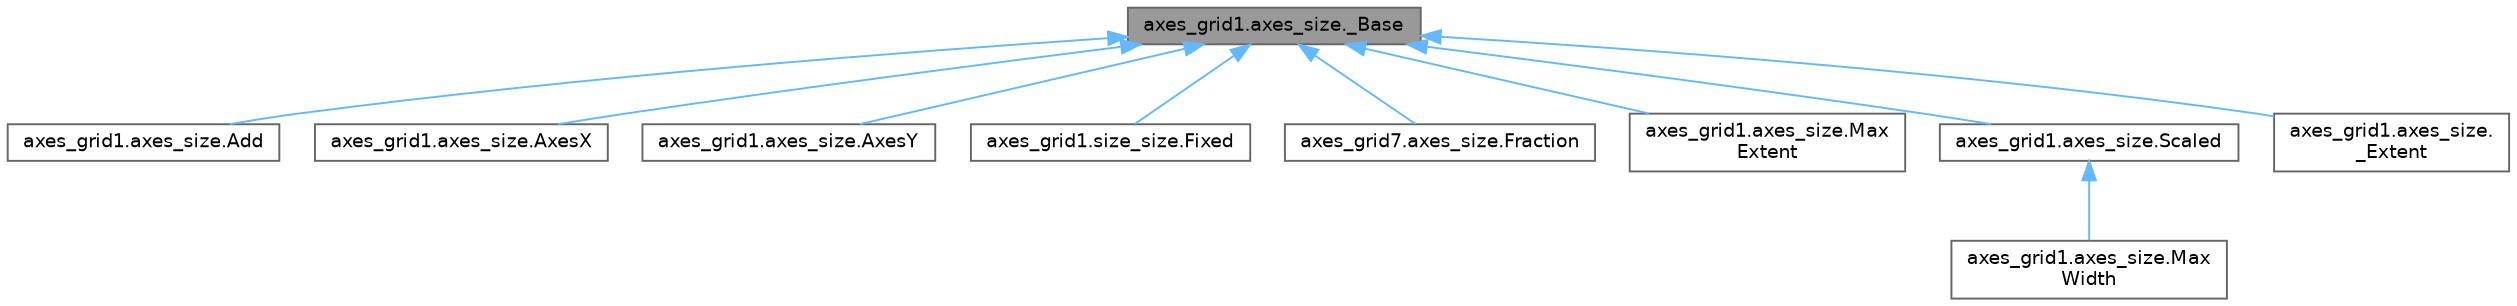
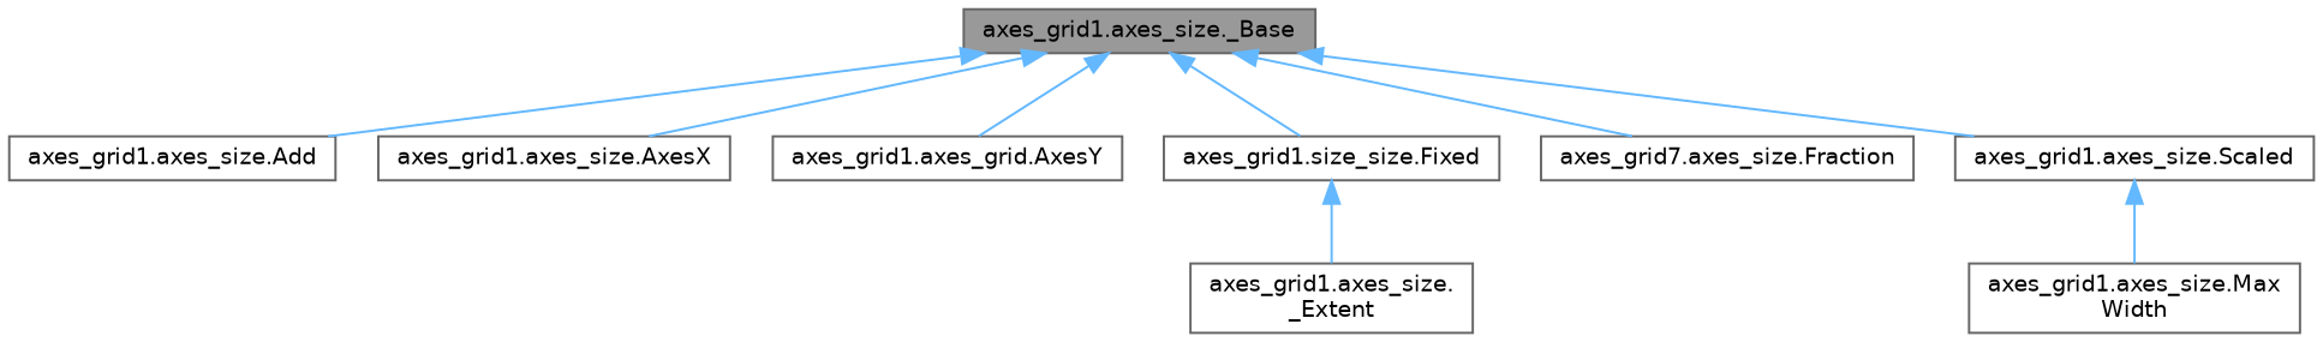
  digraph {
    rankdir=TB
    node [color=gray40 fillcolor=white fontname=Helvetica fontsize=10 shape=box style=filled]
    edge [color=steelblue1 dir=back fontname=Helvetica fontsize=10 labelfontname=Helvetica labelfontsize=10 style=solid]
    n1 [fillcolor=grey60 fontcolor=black height=0.2 label="axes_grid1.axes_size._Base" width=0.4]
    n2 [height=0.2 label="axes_grid1.axes_size.Add" width=0.4]
    n3 [height=0.2 label="axes_grid1.axes_size.AxesX" width=0.4]
-   n4 [height=0.2 label="axes_grid1.axes_size.AxesY" width=0.4]
+   n4 [height=0.2 label="axes_grid1.axes_grid.AxesY" width=0.4]
    n5 [height=0.2 label="axes_grid1.size_size.Fixed" width=0.4]
    n6 [height=0.2 label="axes_grid7.axes_size.Fraction" width=0.4]
-   n7 [height=0.2 label="axes_grid1.axes_size.Max\lExtent" width=0.4]
    n8 [height=0.2 label="axes_grid1.axes_size.Scaled" width=0.4]
    n9 [height=0.2 label="axes_grid1.axes_size.\l_Extent" width=0.4]
    n10 [height=0.2 label="axes_grid1.axes_size.Max\lWidth" width=0.4]
    n1 -> n2
    n1 -> n3
    n1 -> n4
    n1 -> n5
    n1 -> n6
-   n1 -> n7
    n1 -> n8
-   n1 -> n9
+   n5 -> n9
    n8 -> n10
  }
